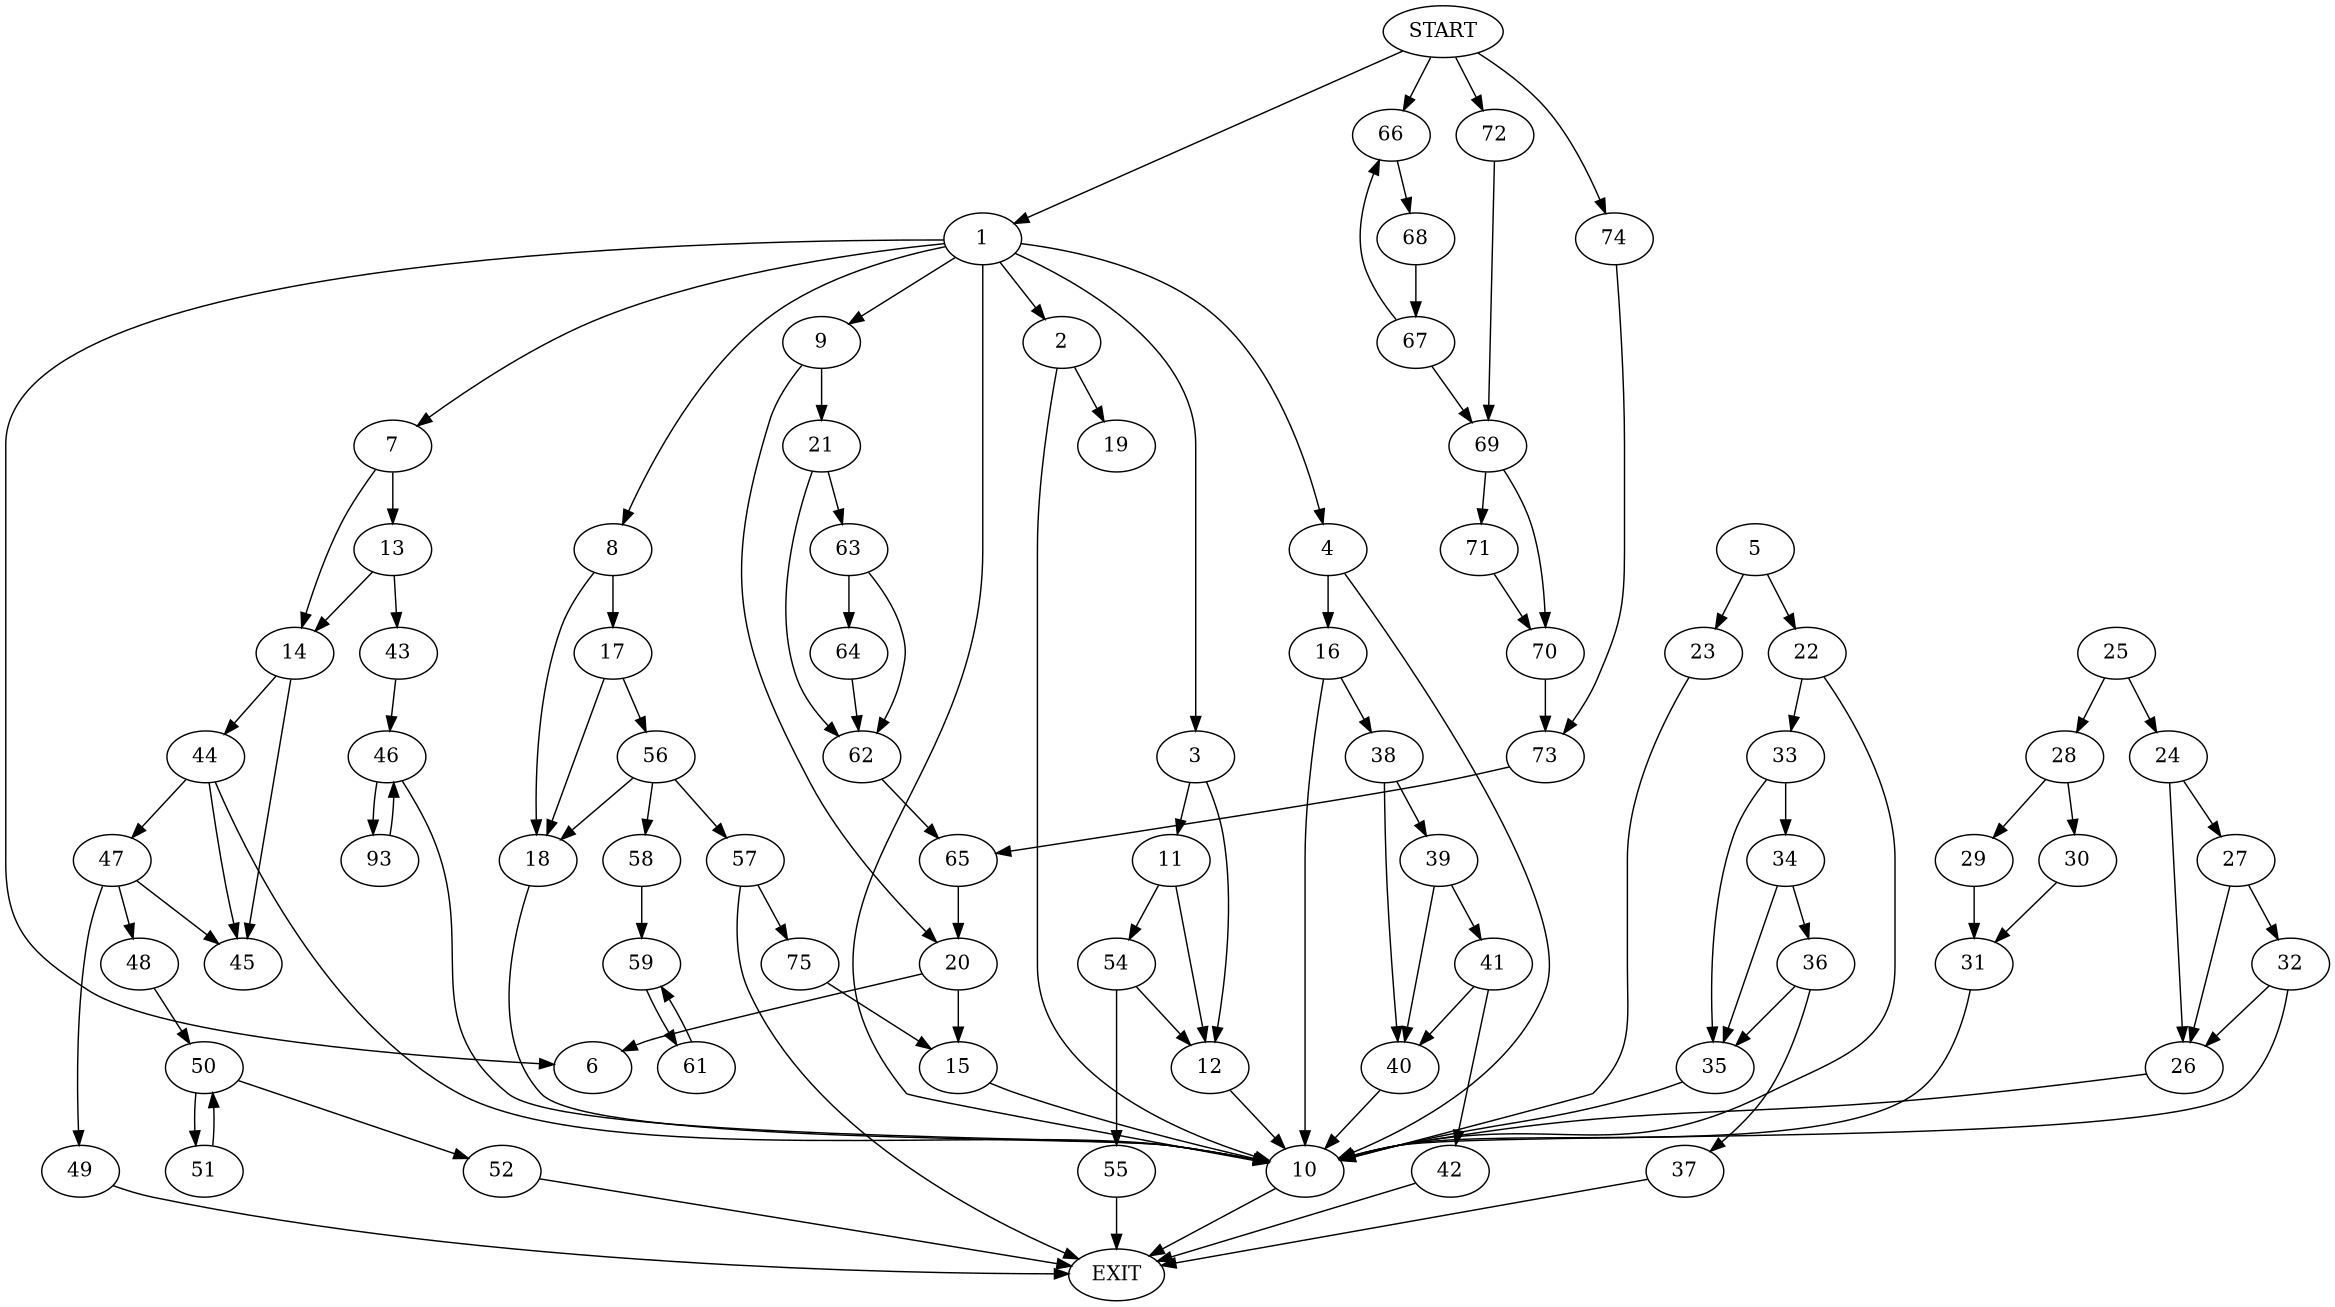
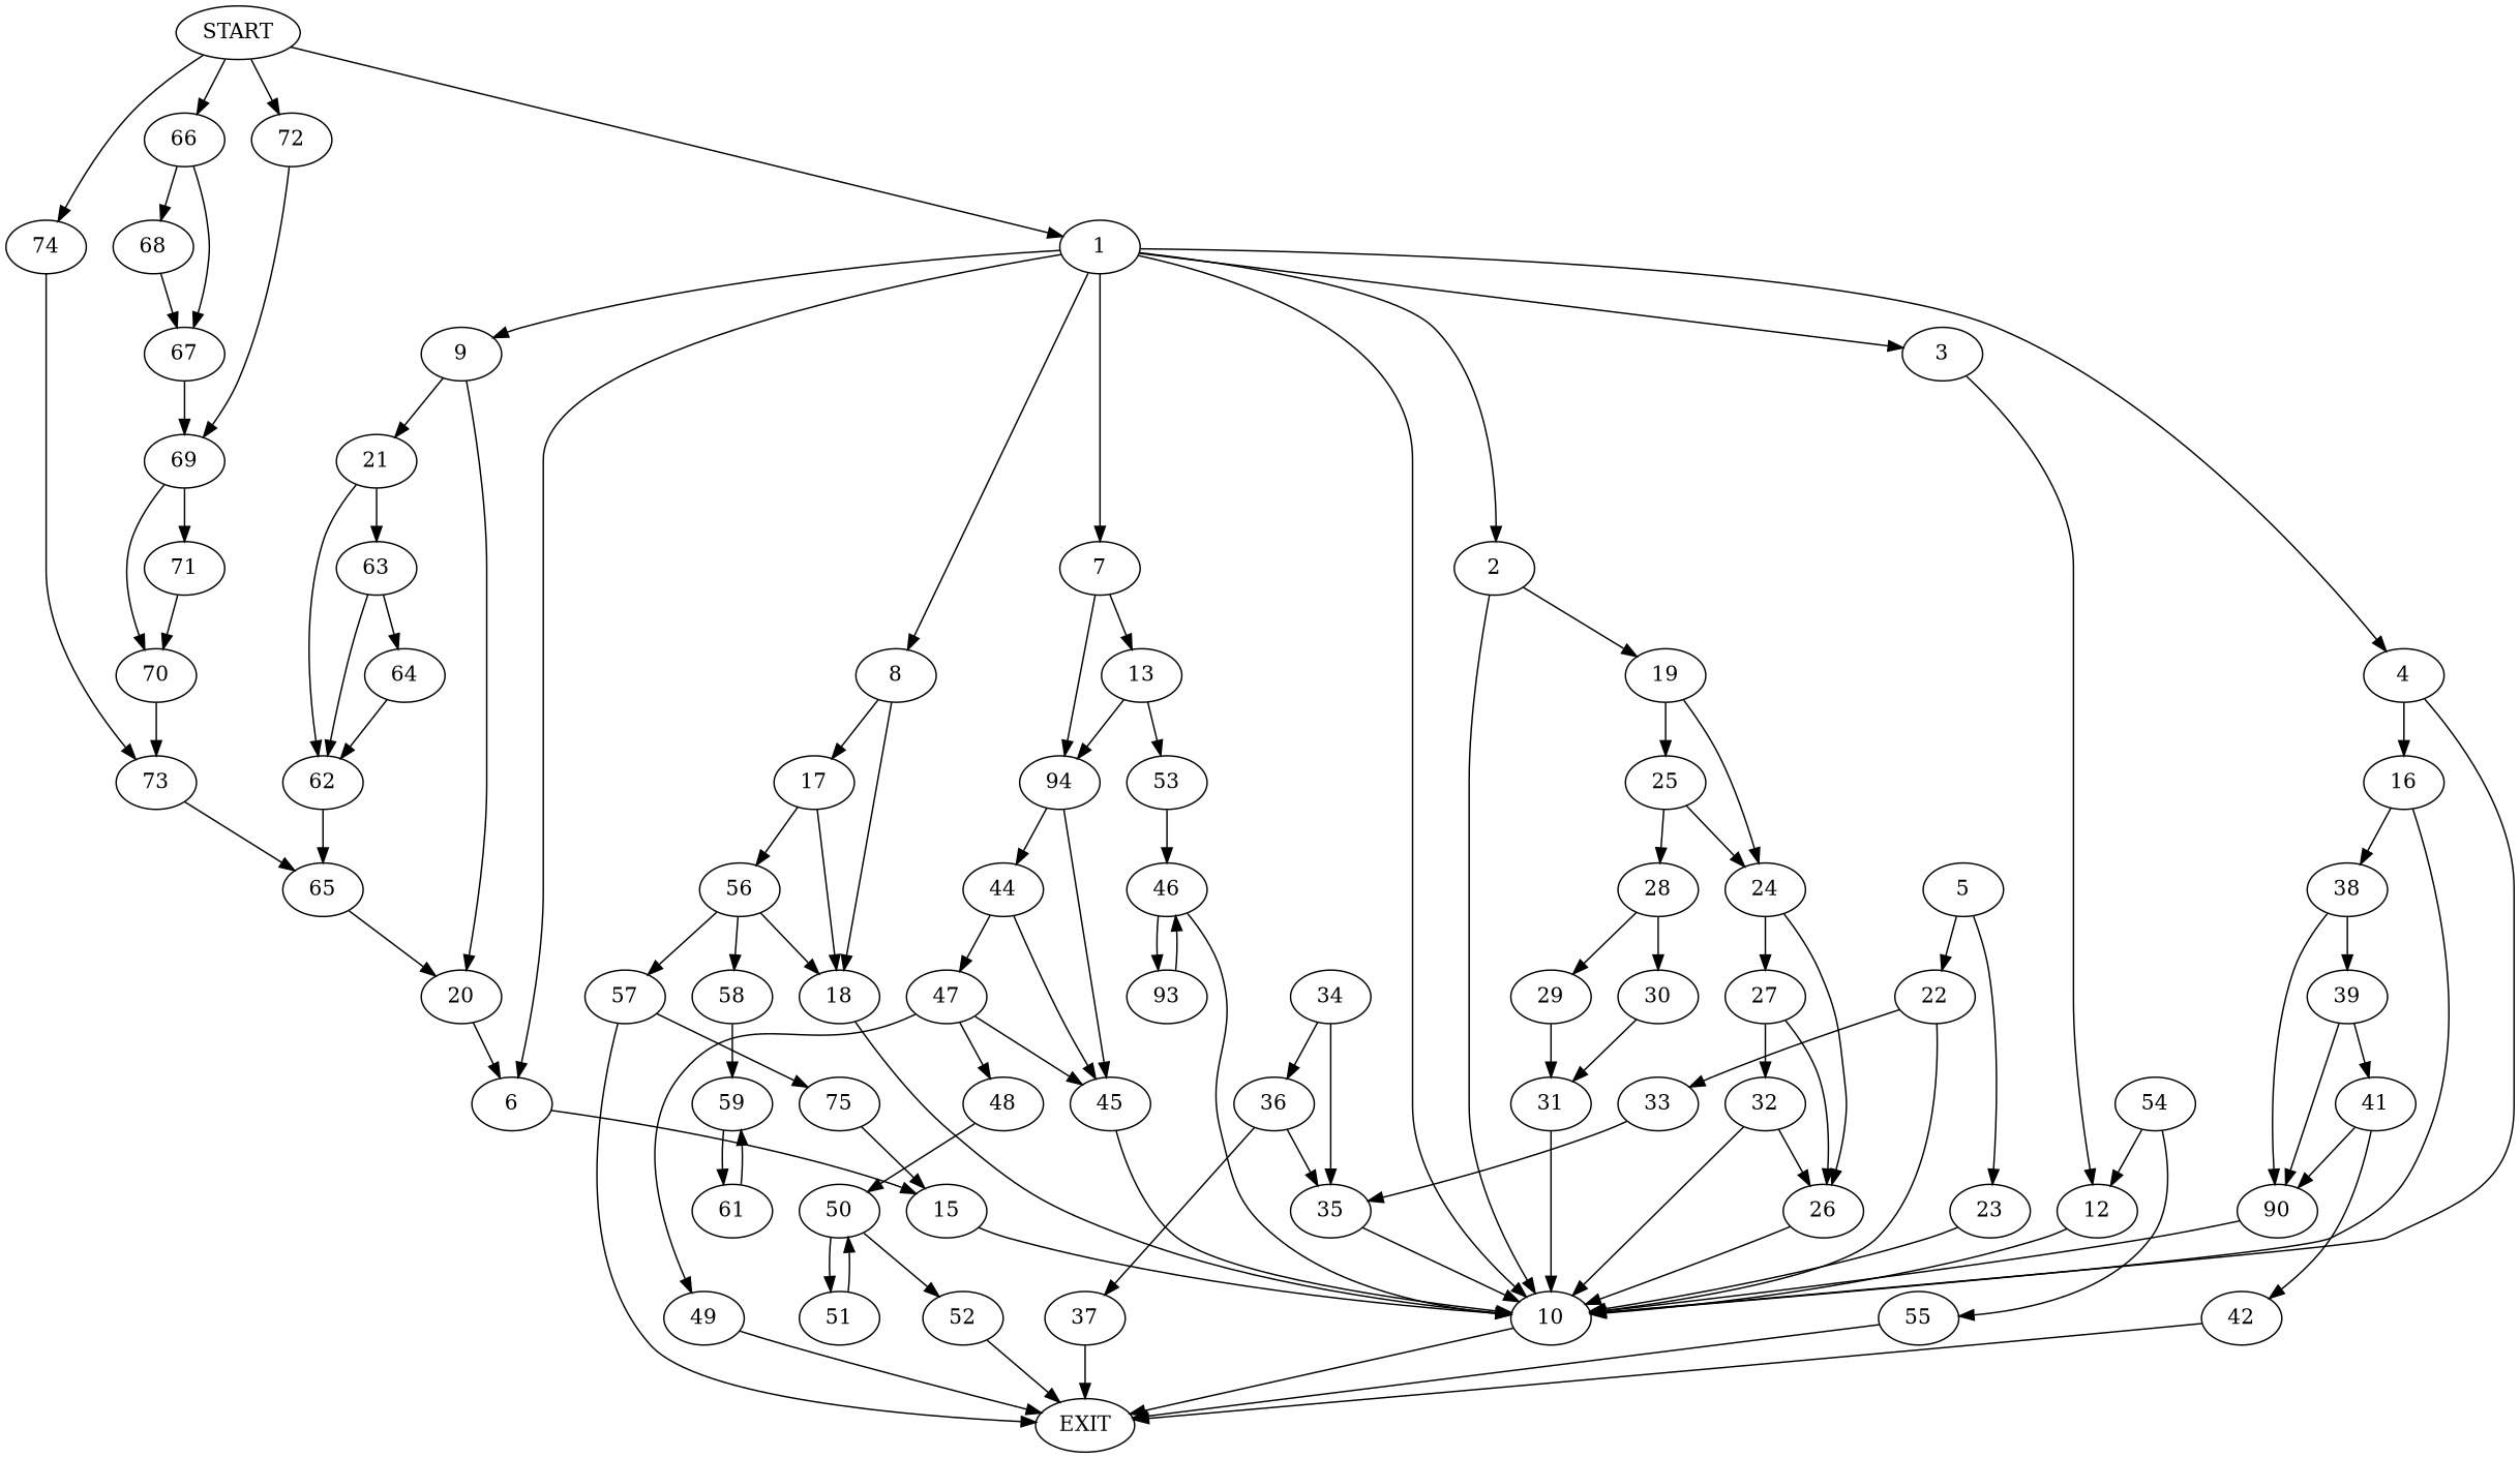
  digraph {
    n1 [label=START]
    1
    66
    72
    74
    2
    3
    4
    6
    7
    8
    9
    10
    67
    68
    69
    73
    n18 [label=EXIT]
    19
-   11
    12
    16
    5
    22
    23
    15
    13
-   14
+   14 [label=94]
    17
    18
    20
    21
    24
    25
    54
    38
    33
-   43
+   43 [label=53]
    44
    45
    56
    62
    63
    55
    46
    47
    75
    39
-   40
+   40 [label=90]
    57
    58
    26
    27
    28
    65
    64
    34
    35
    32
    29
    30
    31
    36
    37
    41
    42
    n67 [label=93]
    48
    49
    50
    51
    52
    59
    61
    70
    71
    n1 -> 1
    n1 -> 66
    n1 -> 72
    n1 -> 74
    1 -> 2
    1 -> 3
    1 -> 4
    1 -> 6
    1 -> 7
    1 -> 8
    1 -> 9
    1 -> 10
-   67 -> 66
+   66 -> 67
    66 -> 68
    72 -> 69
    74 -> 73
    2 -> 10
    2 -> 19
-   3 -> 11
    3 -> 12
    4 -> 10
    4 -> 16
-   20 -> 15
+   6 -> 15
    7 -> 13
    7 -> 14
    8 -> 17
    8 -> 18
    9 -> 20
    9 -> 21
    10 -> n18
    67 -> 69
    68 -> 67
    69 -> 70
    69 -> 71
    73 -> 65
-   11 -> 12
-   11 -> 54
+   19 -> 24
+   19 -> 25
    12 -> 10
    16 -> 10
    16 -> 38
    5 -> 22
    5 -> 23
    22 -> 10
    22 -> 33
    23 -> 10
    15 -> 10
    13 -> 14
    13 -> 43
    14 -> 44
    14 -> 45
    17 -> 18
    17 -> 56
    18 -> 10
    20 -> 6
    21 -> 62
    21 -> 63
    24 -> 26
    24 -> 27
    25 -> 24
    25 -> 28
    54 -> 12
    54 -> 55
    38 -> 39
    38 -> 40
-   33 -> 34
    33 -> 35
    43 -> 46
    44 -> 45
    44 -> 47
-   44 -> 10
+   45 -> 10
    56 -> 18
    56 -> 57
    56 -> 58
    62 -> 65
    63 -> 62
    63 -> 64
    55 -> n18
    46 -> 10
    46 -> n67
    47 -> 45
    47 -> 48
    47 -> 49
    75 -> 15
    39 -> 40
    39 -> 41
    40 -> 10
    57 -> n18
    57 -> 75
    58 -> 59
    26 -> 10
    27 -> 26
    27 -> 32
    28 -> 29
    28 -> 30
    65 -> 20
    64 -> 62
    34 -> 35
    34 -> 36
    35 -> 10
    32 -> 10
    32 -> 26
    29 -> 31
    30 -> 31
    31 -> 10
    36 -> 35
    36 -> 37
    37 -> n18
    41 -> 40
    41 -> 42
    42 -> n18
    n67 -> 46
    48 -> 50
    49 -> n18
    50 -> 51
    50 -> 52
    51 -> 50
    52 -> n18
    59 -> 61
    61 -> 59
    70 -> 73
    71 -> 70
  }
